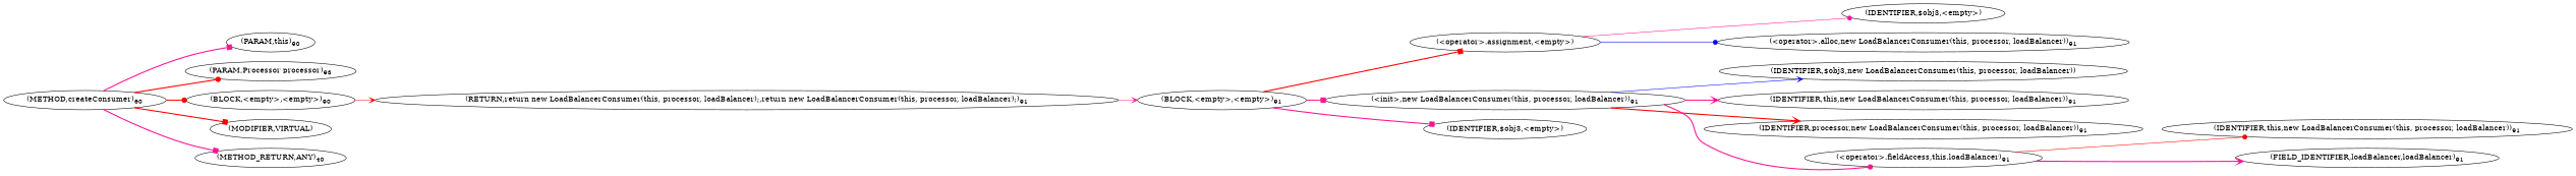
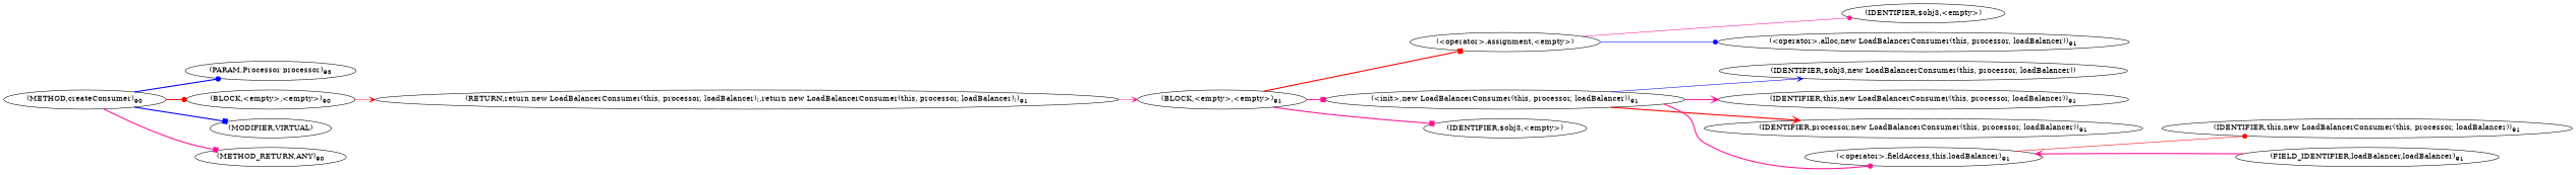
  digraph {
    rankdir=LR
    edge [arrowhead=box color=deeppink style=bold]
-   n1 [label=<(METHOD,createConsumer)<SUB>60</SUB>>]
-   n2 [label=<(PARAM,this)<SUB>90</SUB>>]
+   n1 [label=<(METHOD,createConsumer)<SUB>90</SUB>>]
    n3 [label=<(PARAM,Processor processor)<SUB>93</SUB>>]
    n4 [label=<(BLOCK,&lt;empty&gt;,&lt;empty&gt;)<SUB>90</SUB>>]
    n5 [label=<(MODIFIER,VIRTUAL)>]
-   n6 [label=<(METHOD_RETURN,ANY)<SUB>40</SUB>>]
+   n6 [label=<(METHOD_RETURN,ANY)<SUB>90</SUB>>]
    n7 [label=<(RETURN,return new LoadBalancerConsumer(this, processor, loadBalancer);,return new LoadBalancerConsumer(this, processor, loadBalancer);)<SUB>91</SUB>>]
    n8 [label=<(BLOCK,&lt;empty&gt;,&lt;empty&gt;)<SUB>91</SUB>>]
    n9 [label=<(&lt;operator&gt;.assignment,&lt;empty&gt;)>]
    n10 [label=<(&lt;init&gt;,new LoadBalancerConsumer(this, processor, loadBalancer))<SUB>91</SUB>>]
    n11 [label=<(IDENTIFIER,$obj3,&lt;empty&gt;)>]
    n12 [label=<(IDENTIFIER,$obj3,&lt;empty&gt;)>]
    n13 [label=<(&lt;operator&gt;.alloc,new LoadBalancerConsumer(this, processor, loadBalancer))<SUB>91</SUB>>]
    n14 [label=<(IDENTIFIER,$obj3,new LoadBalancerConsumer(this, processor, loadBalancer))>]
    n15 [label=<(IDENTIFIER,this,new LoadBalancerConsumer(this, processor, loadBalancer))<SUB>91</SUB>>]
    n16 [label=<(IDENTIFIER,processor,new LoadBalancerConsumer(this, processor, loadBalancer))<SUB>91</SUB>>]
    n17 [label=<(&lt;operator&gt;.fieldAccess,this.loadBalancer)<SUB>91</SUB>>]
    n18 [label=<(IDENTIFIER,this,new LoadBalancerConsumer(this, processor, loadBalancer))<SUB>91</SUB>>]
    n19 [label=<(FIELD_IDENTIFIER,loadBalancer,loadBalancer)<SUB>91</SUB>>]
-   n1 -> n2
-   n1 -> n3 [arrowhead=dot color=red]
+   n1 -> n3 [arrowhead=dot color=blue]
    n1 -> n4 [arrowhead=dot color=red]
-   n1 -> n5 [color=red]
+   n1 -> n5 [color=blue]
    n1 -> n6
    n4 -> n7 [arrowhead=vee color=red style=solid]
    n7 -> n8 [arrowhead=vee style=solid]
    n8 -> n9 [color=red]
    n8 -> n10
    n8 -> n11
    n9 -> n12 [arrowhead=dot style=solid]
    n9 -> n13 [arrowhead=dot color=blue style=solid]
    n10 -> n14 [arrowhead=vee color=blue style=solid]
    n10 -> n15 [arrowhead=vee]
    n10 -> n16 [arrowhead=vee color=red]
    n10 -> n17 [arrowhead=dot]
    n17 -> n18 [arrowhead=dot color=red style=solid]
-   n17 -> n19 [arrowhead=vee]
+   n19 -> n17 [arrowhead=vee]
  }
